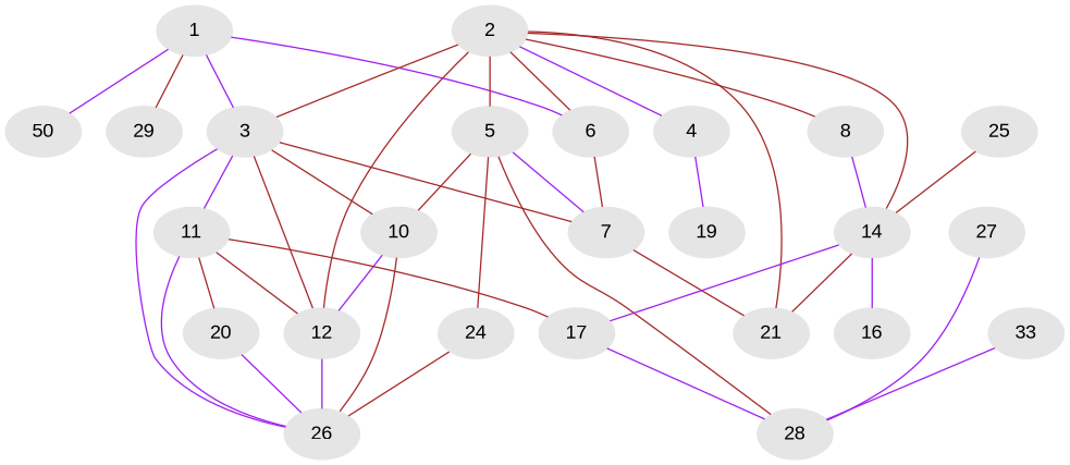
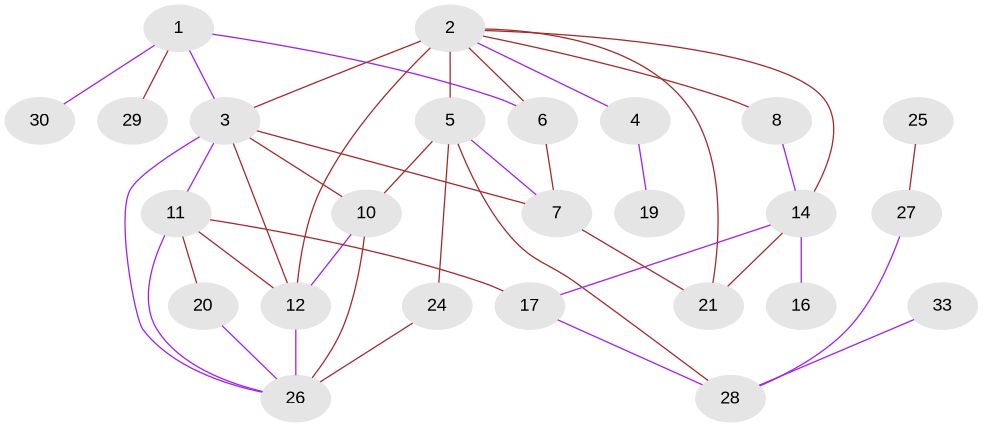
  graph {
    fontname="Liberation Sans"
    node [color=gray90 fontname="Liberation Sans" style=filled]
    edge [color=brown fontname="Liberation Sans" weight=1.0]
    1
    3
    6
    29
-   30 [label=50]
+   30
    7
    12
    10
    11
    26
    2
    4
    5
    8
    21
    14
    19
    24
    28
    17
    20
    16
    n23 [label=33]
    25
    27
    1 -- 3 [color=purple]
    1 -- 6 [color=purple]
    1 -- 29
    1 -- 30 [color=purple]
    3 -- 7
    3 -- 12
    3 -- 10
    3 -- 11 [color=purple]
    3 -- 26 [color=purple]
    6 -- 7 [weight=2.0]
    7 -- 21
    12 -- 26 [color=purple weight=2.0]
    10 -- 12 [color=purple]
    10 -- 26
    11 -- 12
    11 -- 26 [color=purple]
    11 -- 17
    11 -- 20
    2 -- 3
    2 -- 6
    2 -- 12 [weight=4.0]
    2 -- 4 [color=purple]
    2 -- 5 [weight=2.0]
    2 -- 8
    2 -- 21
    2 -- 14 [weight=2.0]
    4 -- 19 [color=purple weight=3.0]
    5 -- 7 [color=purple]
    5 -- 10
    5 -- 24
    5 -- 28
    8 -- 14 [color=purple]
    14 -- 21
    14 -- 17 [color=purple]
    14 -- 16 [color=purple]
    24 -- 26
    17 -- 28 [color=purple]
    20 -- 26 [color=purple]
    n23 -- 28 [color=purple]
-   25 -- 14
+   25 -- 27
    27 -- 28 [color=purple]
  }
